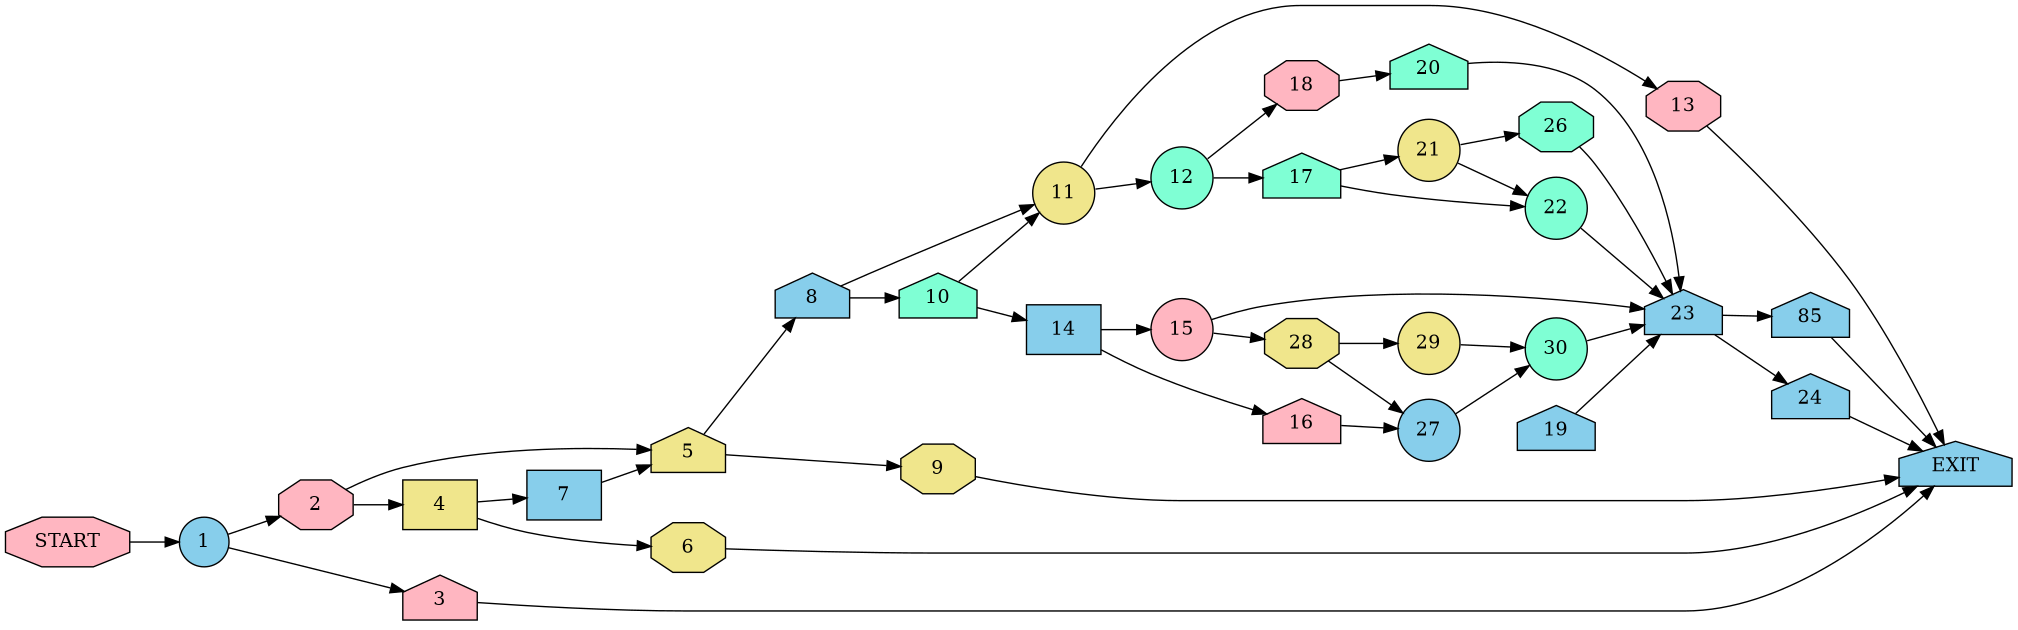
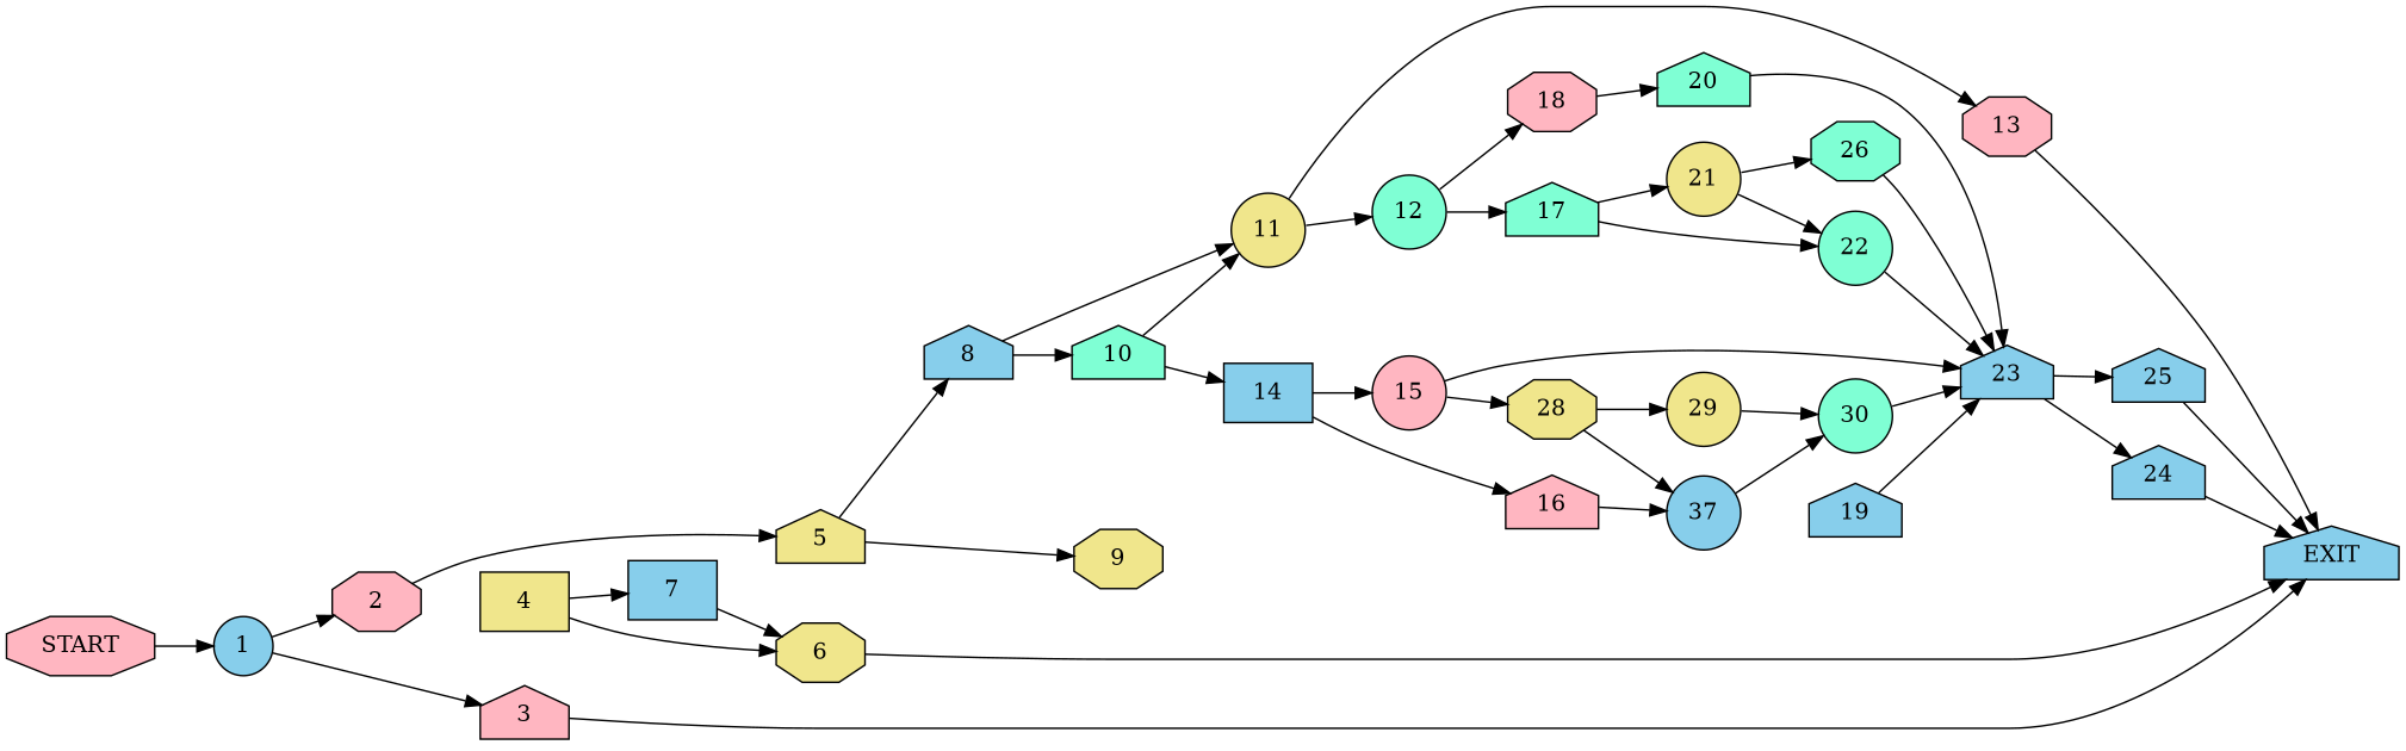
  digraph {
    rankdir=LR
    node [fillcolor=skyblue shape=house style=filled]
    n1 [fillcolor=lightpink label=START shape=octagon]
    1 [shape=circle]
    2 [fillcolor=lightpink shape=octagon]
    3 [fillcolor=lightpink]
    n5 [label=EXIT]
    4 [fillcolor=khaki shape=box]
    5 [fillcolor=khaki]
    6 [fillcolor=khaki shape=octagon]
    7 [shape=box]
    8
    9 [fillcolor=khaki shape=octagon]
    10 [fillcolor=aquamarine]
    11 [fillcolor=khaki shape=circle]
    14 [shape=box]
    12 [fillcolor=aquamarine shape=circle]
    13 [fillcolor=lightpink shape=octagon]
    15 [fillcolor=lightpink shape=circle]
    16 [fillcolor=lightpink]
    17 [fillcolor=aquamarine]
    18 [fillcolor=lightpink shape=octagon]
    21 [fillcolor=khaki shape=circle]
    22 [fillcolor=aquamarine shape=circle]
    20 [fillcolor=aquamarine]
    23
    28 [fillcolor=khaki shape=octagon]
-   27 [shape=circle]
+   27 [shape=circle label=37]
    24
-   25 [label=85]
+   25
    30 [fillcolor=aquamarine shape=circle]
    29 [fillcolor=khaki shape=circle]
    26 [fillcolor=aquamarine shape=octagon]
    19
    n1 -> 1
    1 -> 2
    1 -> 3
-   2 -> 4
    2 -> 5
    3 -> n5
    4 -> 6
    4 -> 7
    5 -> 8
    5 -> 9
    6 -> n5
-   7 -> 5
+   7 -> 6
    8 -> 10
    8 -> 11
-   9 -> n5
    10 -> 11
    10 -> 14
    11 -> 12
    11 -> 13
    14 -> 15
    14 -> 16
    12 -> 17
    12 -> 18
    13 -> n5
    15 -> 23
    15 -> 28
    16 -> 27
    17 -> 21
    17 -> 22
    18 -> 20
    21 -> 22
    21 -> 26
    22 -> 23
    20 -> 23
    23 -> 24
    23 -> 25
    28 -> 27
    28 -> 29
    27 -> 30
    24 -> n5
    25 -> n5
    30 -> 23
    29 -> 30
    26 -> 23
    19 -> 23
  }
